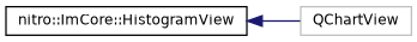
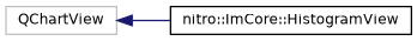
  digraph {
    rankdir=LR
    node [fillcolor=white fontname=Helvetica fontsize=10 shape=record style=filled]
    n1 [color=grey75 height=0.2 label=QChartView width=0.4]
    n2 [color=black height=0.2 label="nitro::ImCore::HistogramView" width=0.4]
-   n2 -> n1 [color=midnightblue dir=back fontname=Helvetica fontsize=10 labelfontname=Helvetica labelfontsize=10 style=solid]
+   n1 -> n2 [color=midnightblue dir=back fontname=Helvetica fontsize=10 labelfontname=Helvetica labelfontsize=10 style=solid]
  }
